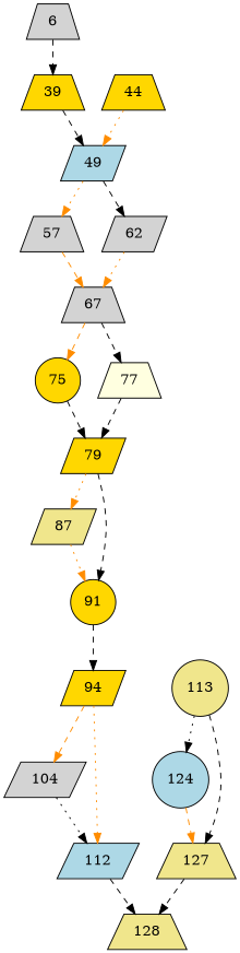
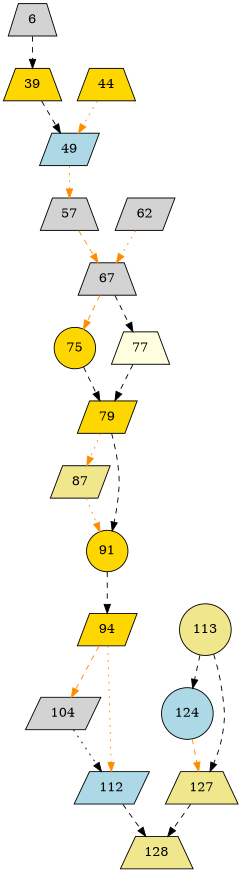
  strict digraph {
    node [fillcolor=gold shape=trapezium style=filled]
    edge [color=black style=dashed]
    6 [entry=true fillcolor=lightgrey]
    39
    49 [fillcolor=lightblue shape=parallelogram]
    44
    57 [fillcolor=lightgrey]
    62 [fillcolor=lightgrey shape=parallelogram]
    67 [fillcolor=lightgrey]
    75 [shape=circle]
    77 [fillcolor=lightyellow]
    79 [shape=parallelogram]
    87 [fillcolor=khaki shape=parallelogram]
    91 [shape=circle]
    94 [shape=parallelogram]
    104 [fillcolor=lightgrey shape=parallelogram]
    112 [fillcolor=lightblue shape=parallelogram]
    113 [fillcolor=khaki shape=circle]
    124 [fillcolor=lightblue shape=circle]
    127 [fillcolor=khaki]
    128 [fillcolor=khaki]
    6 -> 39 [cond=true]
    39 -> 49
    49 -> 57 [color=darkorange cond=true style=dotted]
-   49 -> 62 [cond=false]
    44 -> 49 [color=darkorange style=dotted]
    57 -> 67 [color=darkorange]
    62 -> 67 [color=darkorange style=dotted]
    67 -> 75 [color=darkorange cond=true]
    67 -> 77 [cond=false]
    75 -> 79
    77 -> 79
    79 -> 87 [color=darkorange cond=true style=dotted]
    79 -> 91 [cond=false]
    87 -> 91 [color=darkorange style=dotted]
    91 -> 94 [cond=true]
    94 -> 104 [color=darkorange cond=true]
    94 -> 112 [color=darkorange cond=false style=dotted]
    104 -> 112 [style=dotted]
    112 -> 128
-   113 -> 124 [cond=true style=dotted]
+   113 -> 124 [cond=true]
    113 -> 127 [cond=false]
    124 -> 127 [color=darkorange]
    127 -> 128
  }
